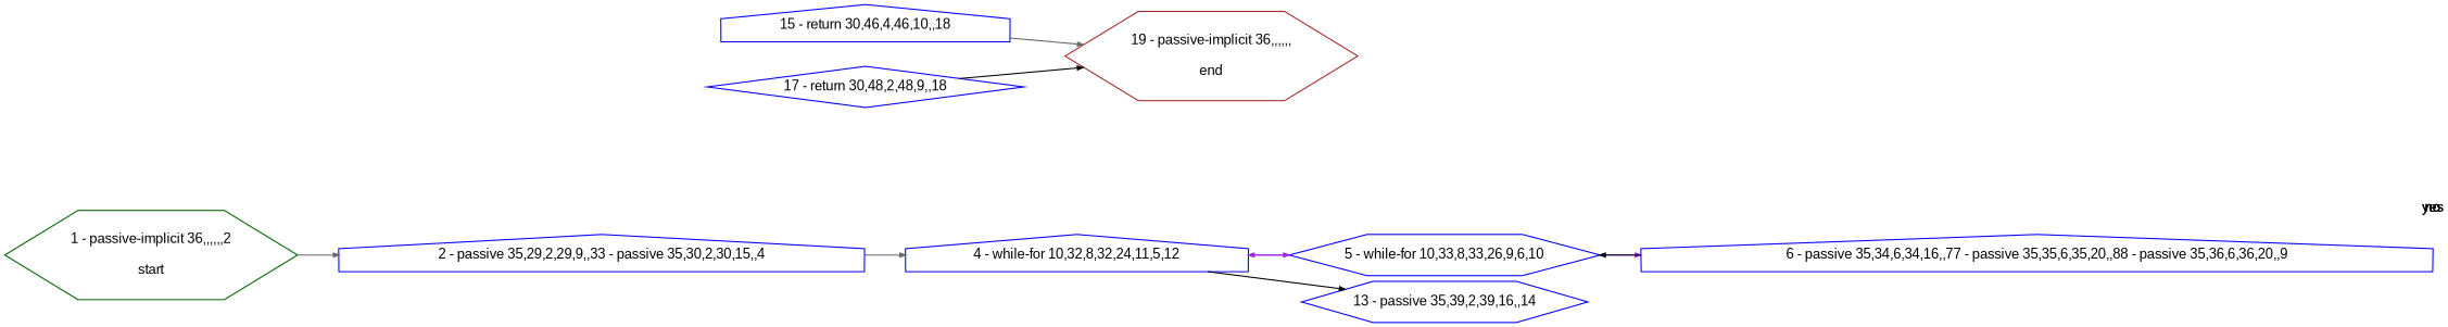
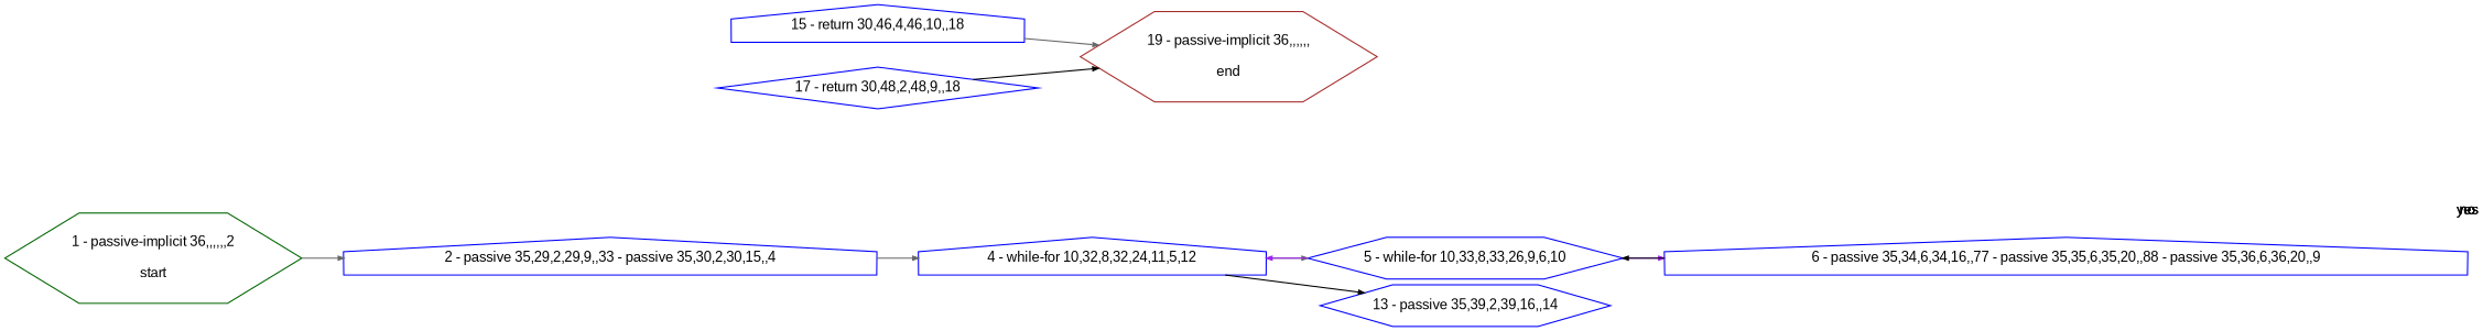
  digraph {
    bgcolor=white
    compound=true
    fillcolor="#FFFFCC"
    fontname=Arial
    fontsize=12
    pack=true
    packmode=clust
    rankdir=LR
    style="rounded,filled"
    node [color="#0000ff" compound=true fillcolor="#ffffff" fixedsize=false fontname=Arial fontsize=12 node_initialized=no shape=house style=filled]
    edge [arrowhead=normal arrowsize=0.5 arrowtail=none color=gray40 compound=true dir=forward fontcolor=black fontname=Arial fontsize=12]
    n1 [label="2 - passive 35,29,2,29,9,,33 - passive 35,30,2,30,15,,4"]
    n2 [label="4 - while-for 10,32,8,32,24,11,5,12"]
    n3 [label="5 - while-for 10,33,8,33,26,9,6,10" shape=hexagon]
    n4 [label="13 - passive 35,39,2,39,16,,14" shape=hexagon]
    n5 [color="#006400" label="1 - passive-implicit 36,,,,,,2\n\nstart" shape=hexagon]
    n6 [label="6 - passive 35,34,6,34,16,,77 - passive 35,35,6,35,20,,88 - passive 35,36,6,36,20,,9"]
    n7 [label="15 - return 30,46,4,46,10,,18"]
    n8 [color="#a52a2a" label="19 - passive-implicit 36,,,,,,\n\nend" shape=hexagon]
    n9 [label="17 - return 30,48,2,48,9,,18" shape=diamond]
    n1 -> n2
-   n2 -> n3 [color=purple label=yes]
+   n2 -> n3 [label=yes]
    n2 -> n4 [color=black label=no]
    n3 -> n2 [color=purple label=no]
    n3 -> n6 [color=purple label=yes]
    n5 -> n1
    n6 -> n3 [color=black]
    n7 -> n8
    n9 -> n8 [color=black]
  }
